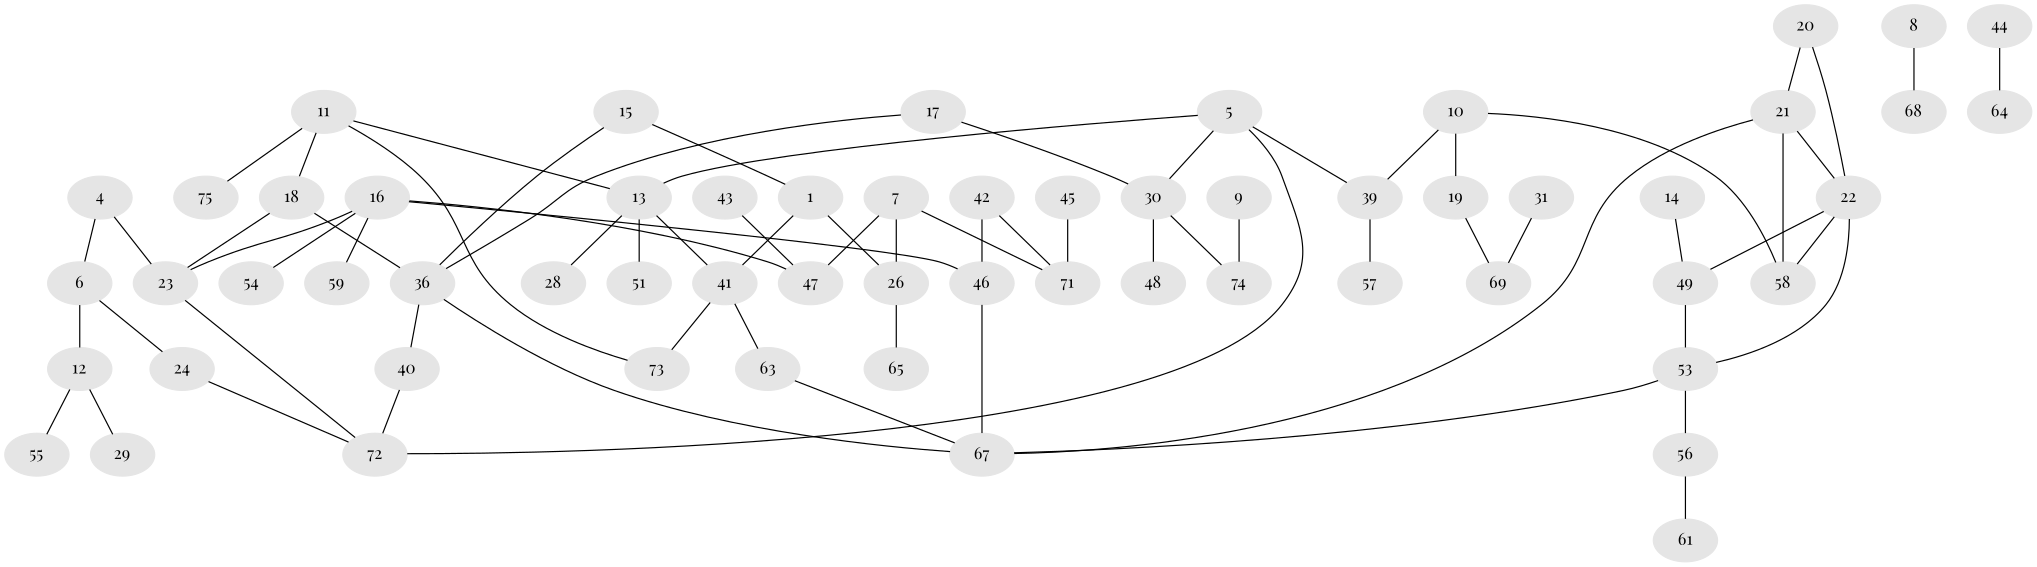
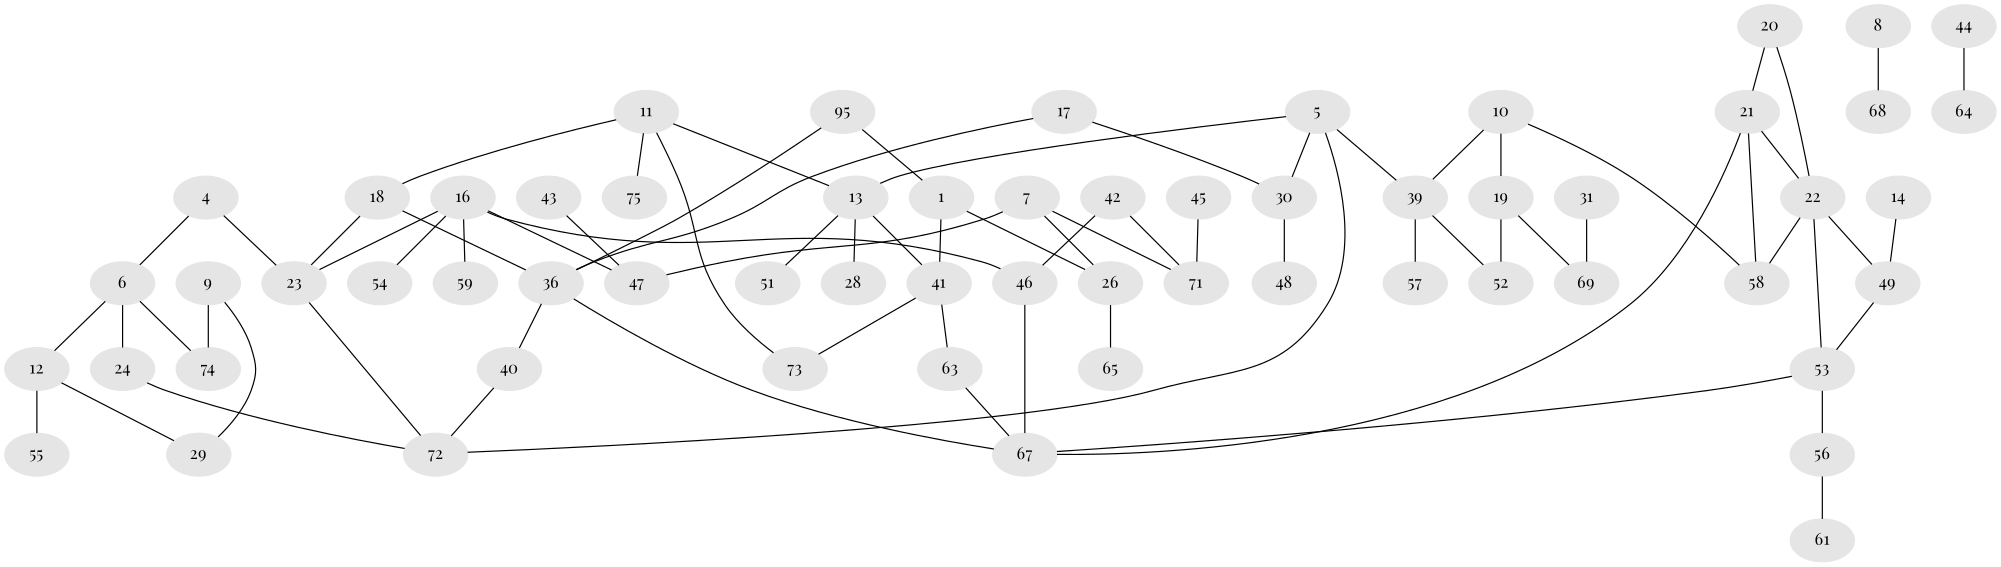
  graph {
    fontname="Playfair Display"
    node [color=gray90 fontname="Playfair Display" style=filled]
    edge [fontname="Playfair Display" weight=1.0]
    1
    26
    41
    65
    73
    63
    4
    6
    23
    12
    24
    72
    5
    13
    30
    39
    28
    51
    74
    48
+   52
    57
    29
    55
    7
    47
    71
    n28 [label=68]
    8
    9
    10
    19
    58
    69
    11
    18
    75
    36
    14
    49
    53
-   15
+   15 [label=95]
    67
    40
    16
    46
    54
    59
    17
    20
    21
    22
    56
    31
    42
    43
    44
    64
    45
    61
    1 -- 26
    1 -- 41
    26 -- 65
    41 -- 73
    41 -- 63
    63 -- 67
    4 -- 6
    4 -- 23
    6 -- 12
    6 -- 24
    23 -- 72
    12 -- 29
    12 -- 55
    24 -- 72
    5 -- 72
    5 -- 13
    5 -- 30
    5 -- 39
    13 -- 41
    13 -- 28
    13 -- 51
-   30 -- 74
+   6 -- 74
    30 -- 48
+   39 -- 52
    39 -- 57
    7 -- 26
    7 -- 47
    7 -- 71
    8 -- n28
    9 -- 74
+   9 -- 29
    10 -- 39
    10 -- 19 [weight=2.0]
    10 -- 58
+   19 -- 52
    19 -- 69
    11 -- 73
    11 -- 13
    11 -- 18
    11 -- 75
    18 -- 23
    18 -- 36
    36 -- 67
    36 -- 40
    14 -- 49
    49 -- 53
    53 -- 67
    53 -- 56
    15 -- 1
    15 -- 36
    40 -- 72
    16 -- 23
    16 -- 47
    16 -- 46
    16 -- 54
    16 -- 59
    46 -- 67
    17 -- 30
    17 -- 36
    20 -- 21
    20 -- 22
    21 -- 58
    21 -- 67
    21 -- 22
    22 -- 58
    22 -- 49
    22 -- 53
    56 -- 61
    31 -- 69
    42 -- 71
    42 -- 46
    43 -- 47
    44 -- 64
    45 -- 71
  }
